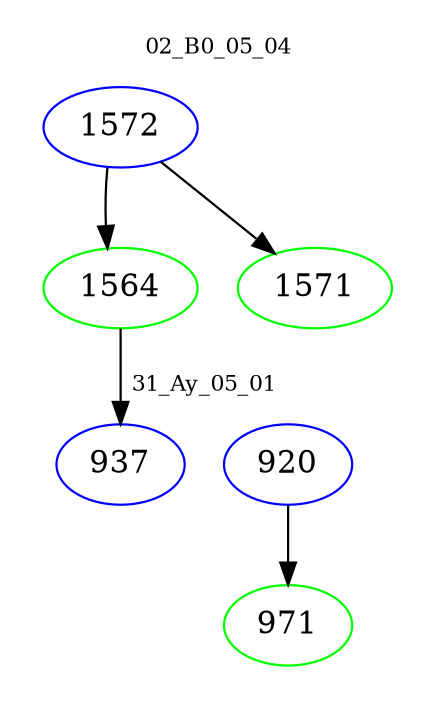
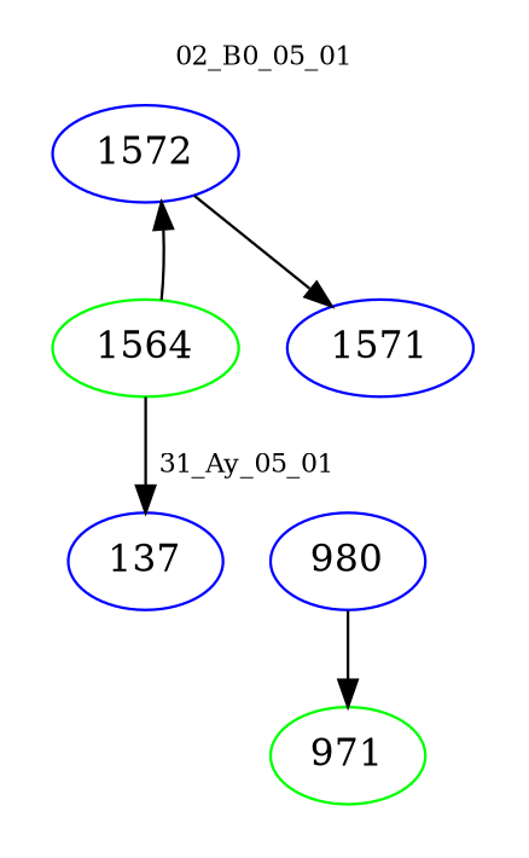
  digraph {
    node [color=blue]
    edge [color=black]
-   n1 [label=920]
-   n2 [label=937]
+   n1 [label=980]
+   n2 [label=137]
    n3 [color=green label=971]
    n4 [label=1572]
    n5 [color=green label=1564]
-   n6 [color=green label=1571]
+   n6 [label=1571]
    subgraph cluster_1 {
      color=white
      fontsize=10
      label="31_Ay_05_01"
      n1
      n2
      n3
    }
    subgraph cluster_2 {
      color=white
      fontsize=10
-     label="02_B0_05_04"
+     label="02_B0_05_01"
      n4
      n5
      n6
    }
    n1 -> n3
-   n4 -> n5
+   n5 -> n4
    n4 -> n6
    n5 -> n2
  }
